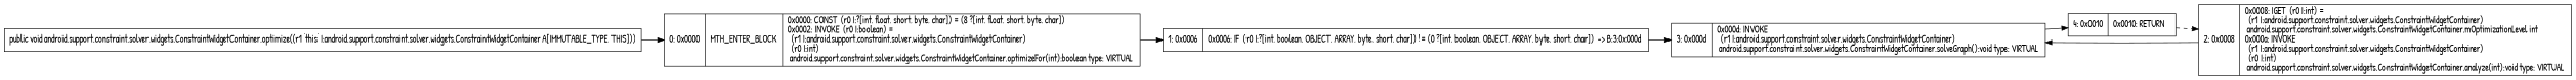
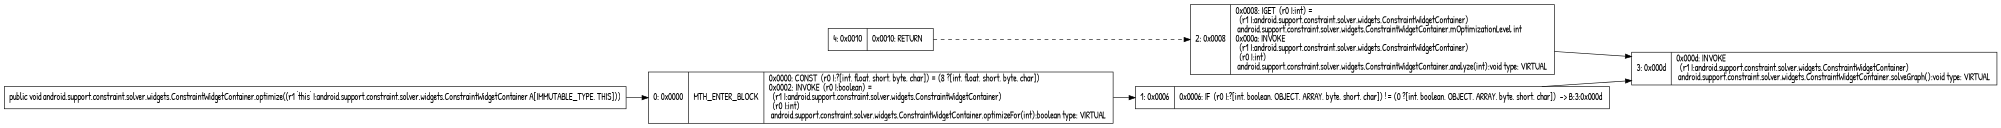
  digraph {
    fontname="Patrick Hand"
    rankdir=LR
    node [fontname="Patrick Hand" shape=record]
    edge [fontname="Patrick Hand"]
    n1 [label="{0\:\ 0x0000|MTH_ENTER_BLOCK\l|0x0000: CONST  (r0 I:?[int, float, short, byte, char]) = (8 ?[int, float, short, byte, char]) \l0x0002: INVOKE  (r0 I:boolean) = \l  (r1 I:android.support.constraint.solver.widgets.ConstraintWidgetContainer)\l  (r0 I:int)\l android.support.constraint.solver.widgets.ConstraintWidgetContainer.optimizeFor(int):boolean type: VIRTUAL \l}"]
    n2 [label="{1\:\ 0x0006|0x0006: IF  (r0 I:?[int, boolean, OBJECT, ARRAY, byte, short, char]) != (0 ?[int, boolean, OBJECT, ARRAY, byte, short, char])  \-\> B:3:0x000d \l}"]
    n3 [label="{3\:\ 0x000d|0x000d: INVOKE  \l  (r1 I:android.support.constraint.solver.widgets.ConstraintWidgetContainer)\l android.support.constraint.solver.widgets.ConstraintWidgetContainer.solveGraph():void type: VIRTUAL \l}"]
    n4 [label="{2\:\ 0x0008|0x0008: IGET  (r0 I:int) = \l  (r1 I:android.support.constraint.solver.widgets.ConstraintWidgetContainer)\l android.support.constraint.solver.widgets.ConstraintWidgetContainer.mOptimizationLevel int \l0x000a: INVOKE  \l  (r1 I:android.support.constraint.solver.widgets.ConstraintWidgetContainer)\l  (r0 I:int)\l android.support.constraint.solver.widgets.ConstraintWidgetContainer.analyze(int):void type: VIRTUAL \l}"]
    n5 [label="{4\:\ 0x0010|0x0010: RETURN   \l}"]
    n6 [label="{public void android.support.constraint.solver.widgets.ConstraintWidgetContainer.optimize((r1 'this' I:android.support.constraint.solver.widgets.ConstraintWidgetContainer A[IMMUTABLE_TYPE, THIS])) }"]
    n1 -> n2
    n2 -> n3
-   n3 -> n5
    n4 -> n3
    n5 -> n4 [style=dashed]
    n6 -> n1
  }
